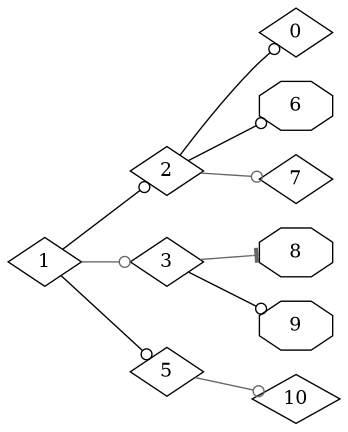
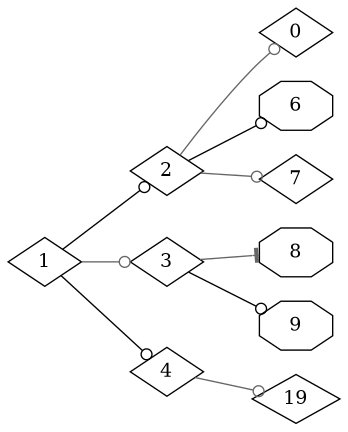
  digraph {
    rankdir=LR
    node [Processor=0 Weight=9 shape=diamond]
    edge [Weight=103 arrowhead=odot color=gray40]
    1 [Start=0 Weight=10]
    2 [Start=10]
    3 [Start=19 Weight=4]
-   4 [Start=23 Weight=5 label=5]
+   4 [Start=23 Weight=5]
    n5 [Start=28 Weight=3 label=0]
    6 [Start=31 shape=octagon]
    7 [Processor=1 Start=65 Weight=6]
    8 [Start=40 Weight=10 shape=octagon]
    9 [Start=50 Weight=8 shape=octagon]
-   10 [Start=58]
+   10 [Start=58 label=19]
    1 -> 2 [color=black]
    1 -> 3 [Weight=46]
    1 -> 4 [Weight=68 color=black]
-   2 -> n5 [color=black]
+   2 -> n5
    2 -> 6 [color=black]
    2 -> 7 [Weight=46]
    3 -> 8 [Weight=114 arrowhead=tee]
    3 -> 9 [Weight=57 color=black]
    4 -> 10 [Weight=91]
  }
